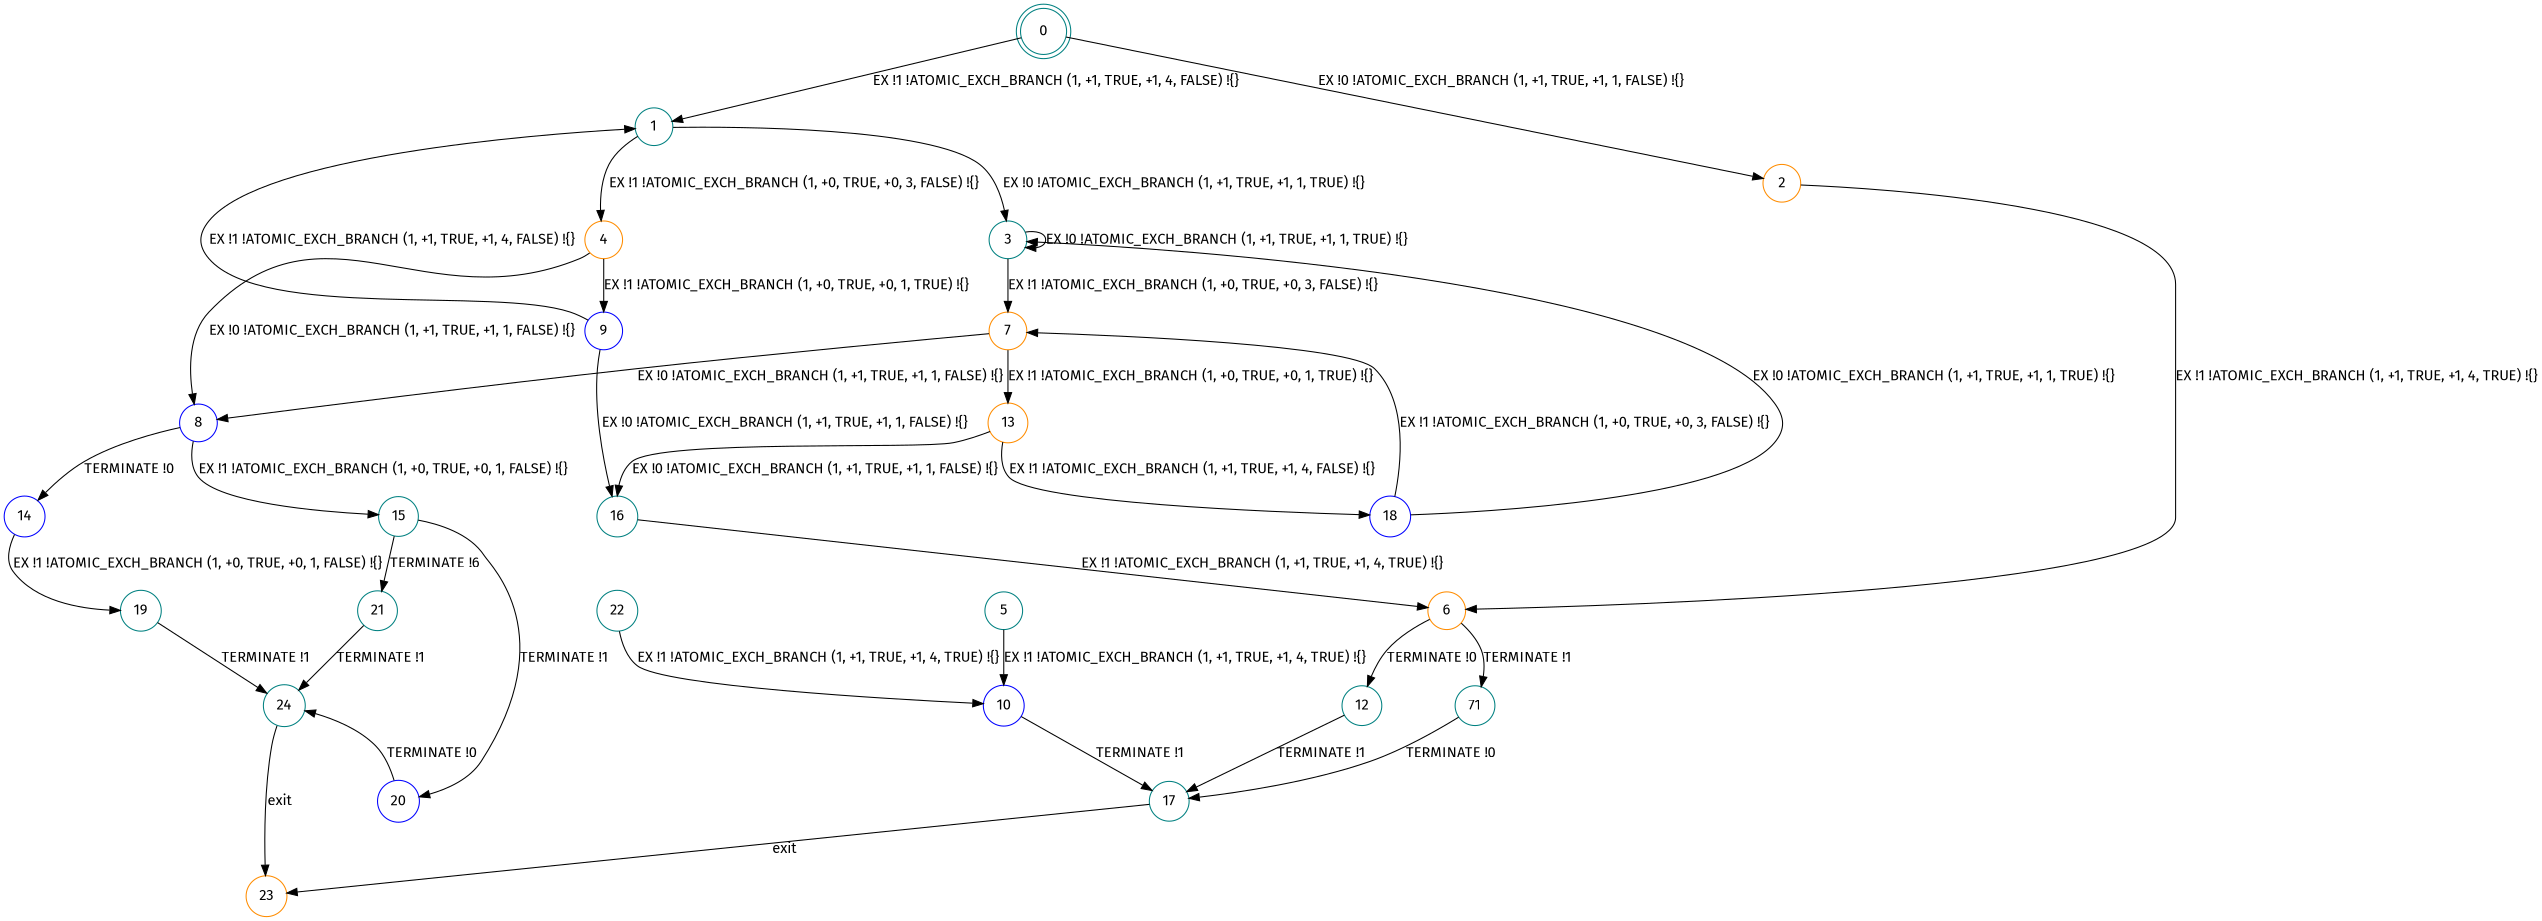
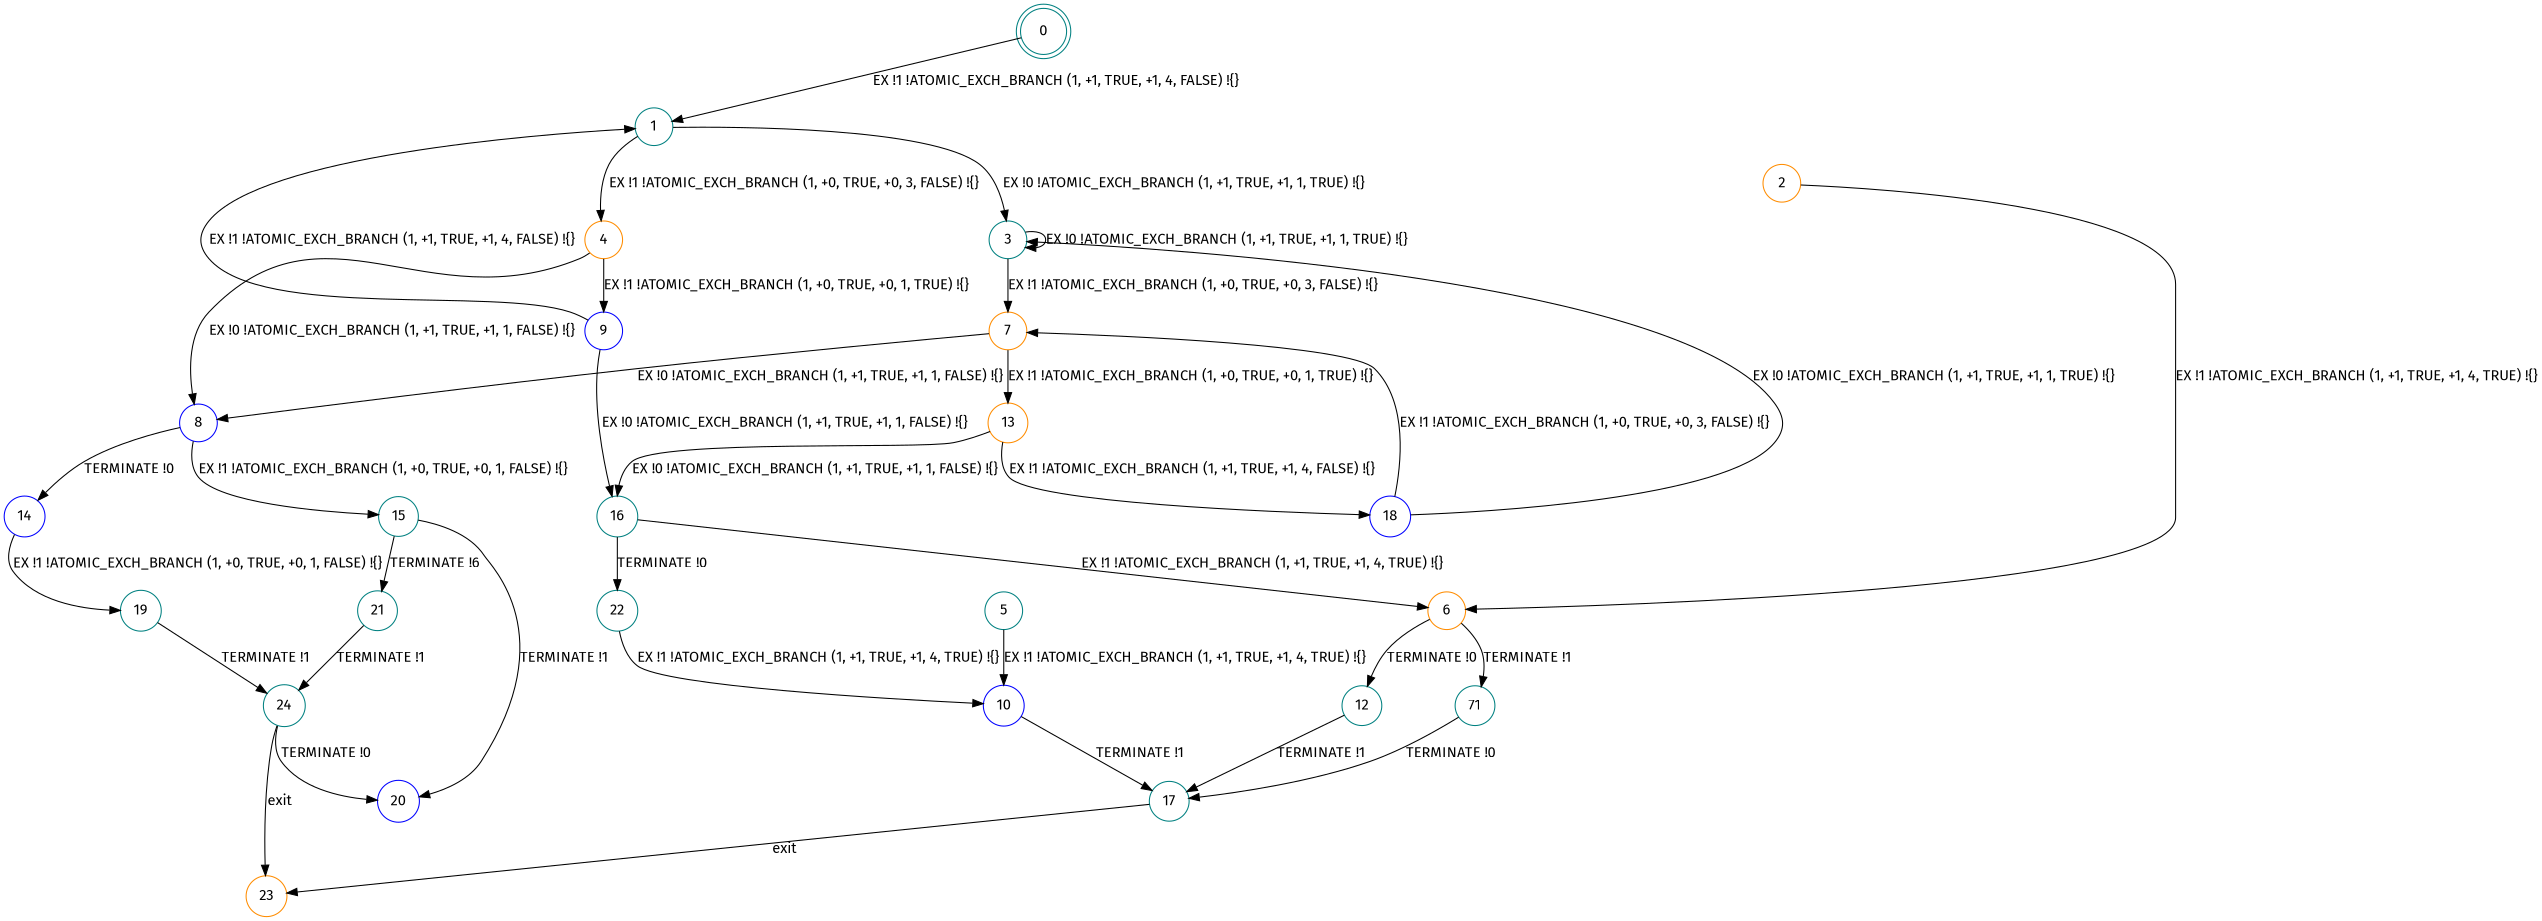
  digraph {
    fontname="Fira Sans"
    node [color=teal fontname="Fira Sans" shape=circle]
    edge [fontname="Fira Sans"]
    0 [peripheries=2]
    1
    2 [color=darkorange]
    3
    4 [color=darkorange]
    6 [color=darkorange]
    7 [color=darkorange]
    8 [color=blue]
    9 [color=blue]
    10 [color=blue]
    5
    n12 [label=71]
    12
    13 [color=darkorange]
    14 [color=blue]
    15
    16
    17
    18 [color=blue]
    19
    20 [color=blue]
    21
    22
    23 [color=darkorange]
    24
    0 -> 1 [label="EX !1 !ATOMIC_EXCH_BRANCH (1, +1, TRUE, +1, 4, FALSE) !{}"]
-   0 -> 2 [label="EX !0 !ATOMIC_EXCH_BRANCH (1, +1, TRUE, +1, 1, FALSE) !{}"]
    1 -> 3 [label="EX !0 !ATOMIC_EXCH_BRANCH (1, +1, TRUE, +1, 1, TRUE) !{}"]
    1 -> 4 [label="EX !1 !ATOMIC_EXCH_BRANCH (1, +0, TRUE, +0, 3, FALSE) !{}"]
    2 -> 6 [label="EX !1 !ATOMIC_EXCH_BRANCH (1, +1, TRUE, +1, 4, TRUE) !{}"]
    3 -> 3 [label="EX !0 !ATOMIC_EXCH_BRANCH (1, +1, TRUE, +1, 1, TRUE) !{}"]
    3 -> 7 [label="EX !1 !ATOMIC_EXCH_BRANCH (1, +0, TRUE, +0, 3, FALSE) !{}"]
    4 -> 8 [label="EX !0 !ATOMIC_EXCH_BRANCH (1, +1, TRUE, +1, 1, FALSE) !{}"]
    4 -> 9 [label="EX !1 !ATOMIC_EXCH_BRANCH (1, +0, TRUE, +0, 1, TRUE) !{}"]
    6 -> n12 [label="TERMINATE !1"]
    6 -> 12 [label="TERMINATE !0"]
    7 -> 8 [label="EX !0 !ATOMIC_EXCH_BRANCH (1, +1, TRUE, +1, 1, FALSE) !{}"]
    7 -> 13 [label="EX !1 !ATOMIC_EXCH_BRANCH (1, +0, TRUE, +0, 1, TRUE) !{}"]
    8 -> 14 [label="TERMINATE !0"]
    8 -> 15 [label="EX !1 !ATOMIC_EXCH_BRANCH (1, +0, TRUE, +0, 1, FALSE) !{}"]
    9 -> 1 [label="EX !1 !ATOMIC_EXCH_BRANCH (1, +1, TRUE, +1, 4, FALSE) !{}"]
    9 -> 16 [label="EX !0 !ATOMIC_EXCH_BRANCH (1, +1, TRUE, +1, 1, FALSE) !{}"]
    10 -> 17 [label="TERMINATE !1"]
    5 -> 10 [label="EX !1 !ATOMIC_EXCH_BRANCH (1, +1, TRUE, +1, 4, TRUE) !{}"]
    n12 -> 17 [label="TERMINATE !0"]
    12 -> 17 [label="TERMINATE !1"]
    13 -> 16 [label="EX !0 !ATOMIC_EXCH_BRANCH (1, +1, TRUE, +1, 1, FALSE) !{}"]
    13 -> 18 [label="EX !1 !ATOMIC_EXCH_BRANCH (1, +1, TRUE, +1, 4, FALSE) !{}"]
    14 -> 19 [label="EX !1 !ATOMIC_EXCH_BRANCH (1, +0, TRUE, +0, 1, FALSE) !{}"]
    15 -> 20 [label="TERMINATE !1"]
    15 -> 21 [label="TERMINATE !6"]
    16 -> 6 [label="EX !1 !ATOMIC_EXCH_BRANCH (1, +1, TRUE, +1, 4, TRUE) !{}"]
+   16 -> 22 [label="TERMINATE !0"]
    17 -> 23 [label=exit]
    18 -> 3 [label="EX !0 !ATOMIC_EXCH_BRANCH (1, +1, TRUE, +1, 1, TRUE) !{}"]
    18 -> 7 [label="EX !1 !ATOMIC_EXCH_BRANCH (1, +0, TRUE, +0, 3, FALSE) !{}"]
    19 -> 24 [label="TERMINATE !1"]
-   20 -> 24 [label="TERMINATE !0"]
+   24 -> 20 [label="TERMINATE !0"]
    21 -> 24 [label="TERMINATE !1"]
    22 -> 10 [label="EX !1 !ATOMIC_EXCH_BRANCH (1, +1, TRUE, +1, 4, TRUE) !{}"]
    24 -> 23 [label=exit]
  }
